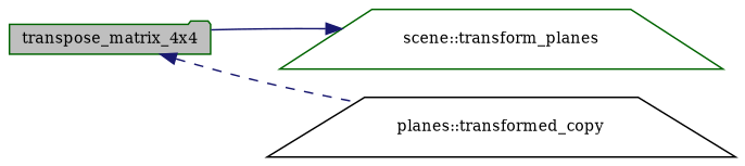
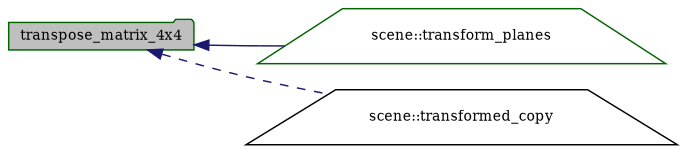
  digraph {
    fontname="DejaVu Serif"
    rankdir=LR
    node [color=darkgreen fillcolor=white fontname="DejaVu Serif" fontsize=10 shape=trapezium style=filled]
    edge [color=midnightblue dir=back fontname="DejaVu Serif" fontsize=10 labelfontname=Helvetica labelfontsize=10]
    n1 [fillcolor=grey75 fontcolor=black height=0.2 label=transpose_matrix_4x4 shape=folder width=0.4]
    n2 [height=0.2 label="scene::transform_planes" width=0.4]
-   n3 [color=black height=0.2 label="planes::transformed_copy" width=0.4]
-   n2 -> n1 [style=solid]
+   n3 [color=black height=0.2 label="scene::transformed_copy" width=0.4]
+   n1 -> n2 [style=solid]
    n1 -> n3 [style=dashed]
  }
